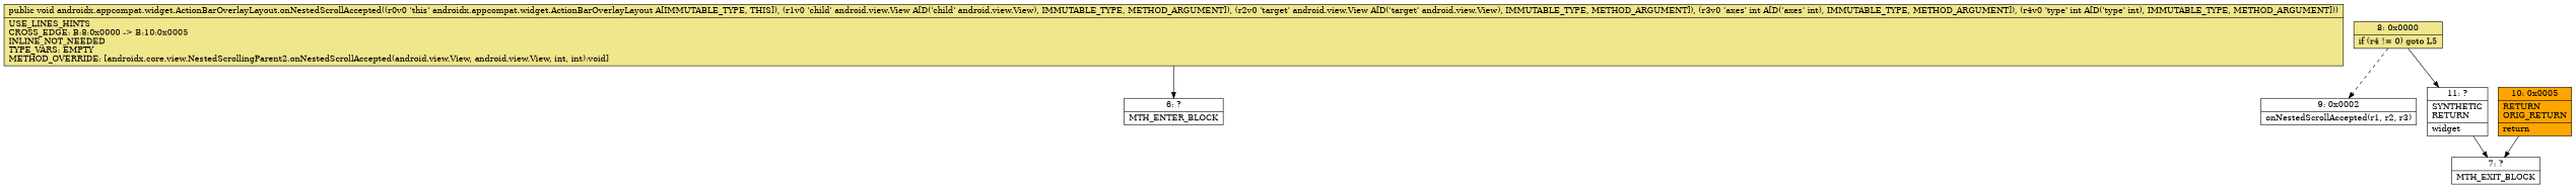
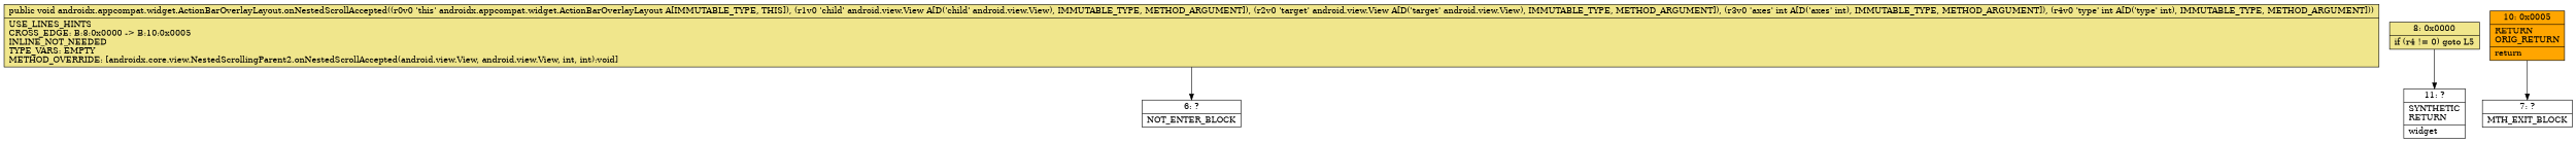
  digraph {
    node [fillcolor=white shape=record style=filled]
-   n1 [label="{6\:\ ?|MTH_ENTER_BLOCK\l}"]
+   n1 [label="{6\:\ ?|NOT_ENTER_BLOCK\l}"]
    n2 [fillcolor=khaki label="{8\:\ 0x0000|if (r4 != 0) goto L5\l}"]
-   n3 [label="{9\:\ 0x0002|onNestedScrollAccepted(r1, r2, r3)\l}"]
    n4 [label="{11\:\ ?|SYNTHETIC\lRETURN\l|widget\l}"]
    n5 [label="{7\:\ ?|MTH_EXIT_BLOCK\l}"]
    n6 [fillcolor=orange label="{10\:\ 0x0005|RETURN\lORIG_RETURN\l|return\l}"]
    n7 [fillcolor=khaki label="{public void androidx.appcompat.widget.ActionBarOverlayLayout.onNestedScrollAccepted((r0v0 'this' androidx.appcompat.widget.ActionBarOverlayLayout A[IMMUTABLE_TYPE, THIS]), (r1v0 'child' android.view.View A[D('child' android.view.View), IMMUTABLE_TYPE, METHOD_ARGUMENT]), (r2v0 'target' android.view.View A[D('target' android.view.View), IMMUTABLE_TYPE, METHOD_ARGUMENT]), (r3v0 'axes' int A[D('axes' int), IMMUTABLE_TYPE, METHOD_ARGUMENT]), (r4v0 'type' int A[D('type' int), IMMUTABLE_TYPE, METHOD_ARGUMENT]))  | USE_LINES_HINTS\lCROSS_EDGE: B:8:0x0000 \-\> B:10:0x0005\lINLINE_NOT_NEEDED\lTYPE_VARS: EMPTY\lMETHOD_OVERRIDE: [androidx.core.view.NestedScrollingParent2.onNestedScrollAccepted(android.view.View, android.view.View, int, int):void]\l}"]
-   n2 -> n3 [style=dashed]
    n2 -> n4
-   n4 -> n5
    n6 -> n5
    n7 -> n1
  }
